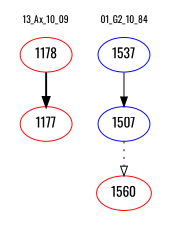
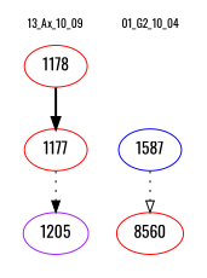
  digraph {
    fontname=Oswald
    node [color=red fontname=Oswald]
    edge [arrowhead=normal color=black fontname=Oswald style=dotted]
    n1 [label=1178]
    n2 [label=1177]
-   n4 [color=blue label=1537]
-   n5 [color=blue label=1507]
-   n6 [label=1560]
+   n3 [color=purple label=1205]
+   n5 [color=blue label=1587]
+   n6 [label=8560]
    subgraph cluster_1 {
      color=white
      fontsize=10
      label="13_Ax_10_09"
      n1
      n2
+     n3
    }
    subgraph cluster_2 {
      color=white
      fontsize=10
-     label="01_G2_10_84"
-     n4
+     label="01_G2_10_04"
      n5
      n6
    }
    n1 -> n2 [style=bold]
-   n4 -> n5 [style=solid]
+   n2 -> n3
    n5 -> n6 [arrowhead=onormal]
  }
